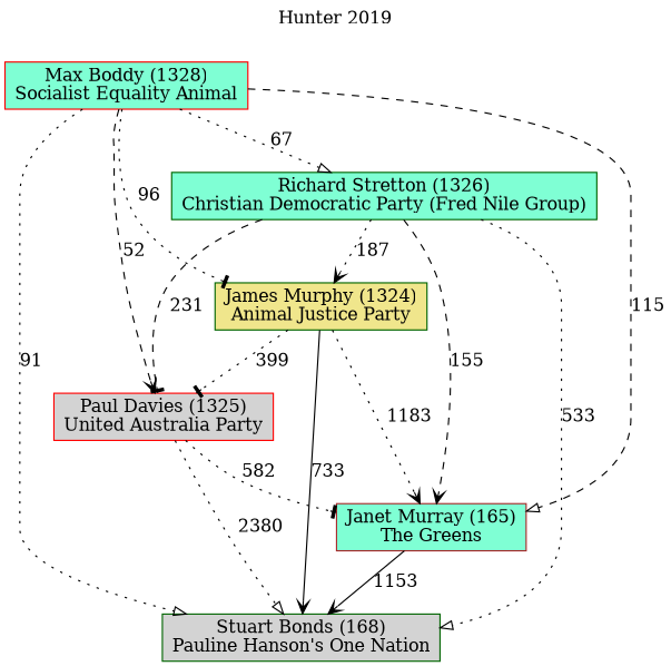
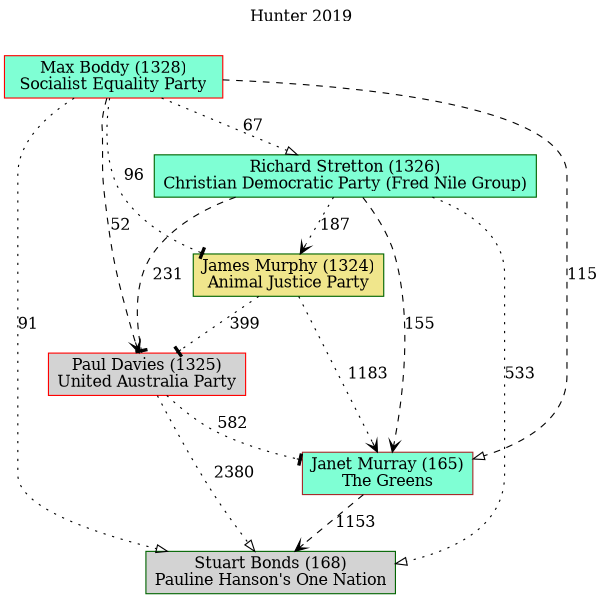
  digraph {
    label="Hunter 2019"
    labelloc=t
    mclimit=10
    node [color=darkgreen fillcolor=aquamarine shape=box style=filled]
    edge [arrowhead=vee style=dotted]
    n1 [fillcolor=lightgrey label="Stuart Bonds (168)\nPauline Hanson's One Nation"]
    n2 [color=brown label="Janet Murray (165)\nThe Greens"]
    n3 [color=red fillcolor=lightgrey label="Paul Davies (1325)\nUnited Australia Party"]
    n4 [fillcolor=khaki label="James Murphy (1324)\nAnimal Justice Party"]
    n5 [label="Richard Stretton (1326)\nChristian Democratic Party (Fred Nile Group)"]
-   n6 [color=red label="Max Boddy (1328)\nSocialist Equality Animal"]
-   n2 -> n1 [label=1153 style=solid]
+   n6 [color=red label="Max Boddy (1328)\nSocialist Equality Party"]
+   n2 -> n1 [label=1153 style=dashed]
    n3 -> n1 [arrowhead=onormal label=2380]
    n3 -> n2 [arrowhead=tee label=582]
-   n4 -> n1 [label=733 style=solid]
    n4 -> n2 [label=1183]
    n4 -> n3 [arrowhead=tee label=399]
    n5 -> n1 [arrowhead=onormal label=533]
    n5 -> n2 [label=155 style=dashed]
    n5 -> n3 [arrowhead=tee label=231 style=dashed]
    n5 -> n4 [label=187]
    n6 -> n1 [arrowhead=onormal label=91]
    n6 -> n2 [arrowhead=onormal label=115 style=dashed]
    n6 -> n3 [label=52 style=dashed]
    n6 -> n4 [arrowhead=tee label=96]
    n6 -> n5 [arrowhead=onormal label=67]
  }
